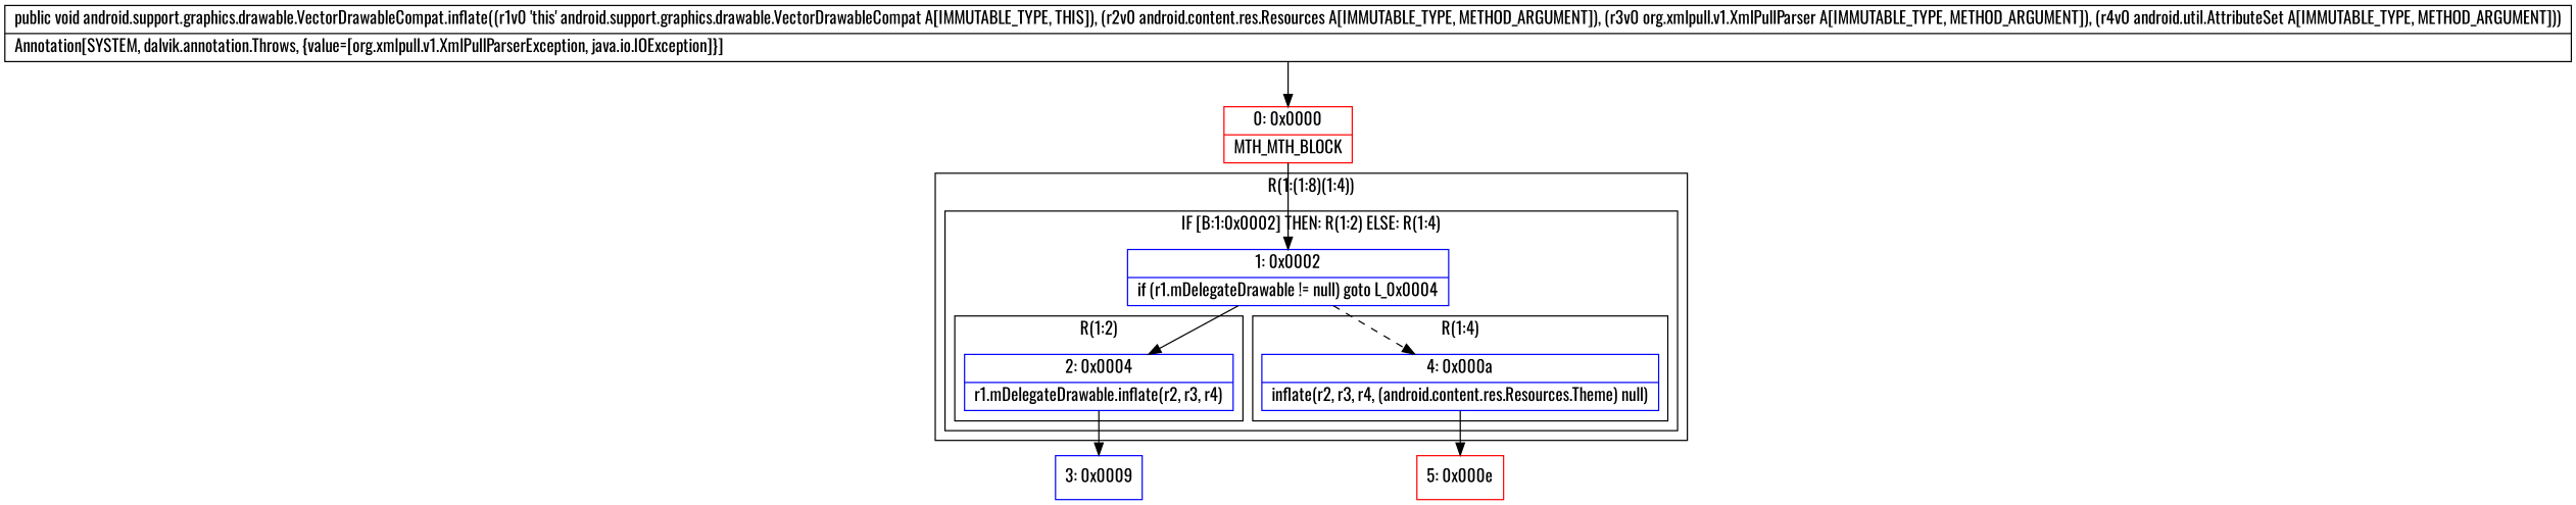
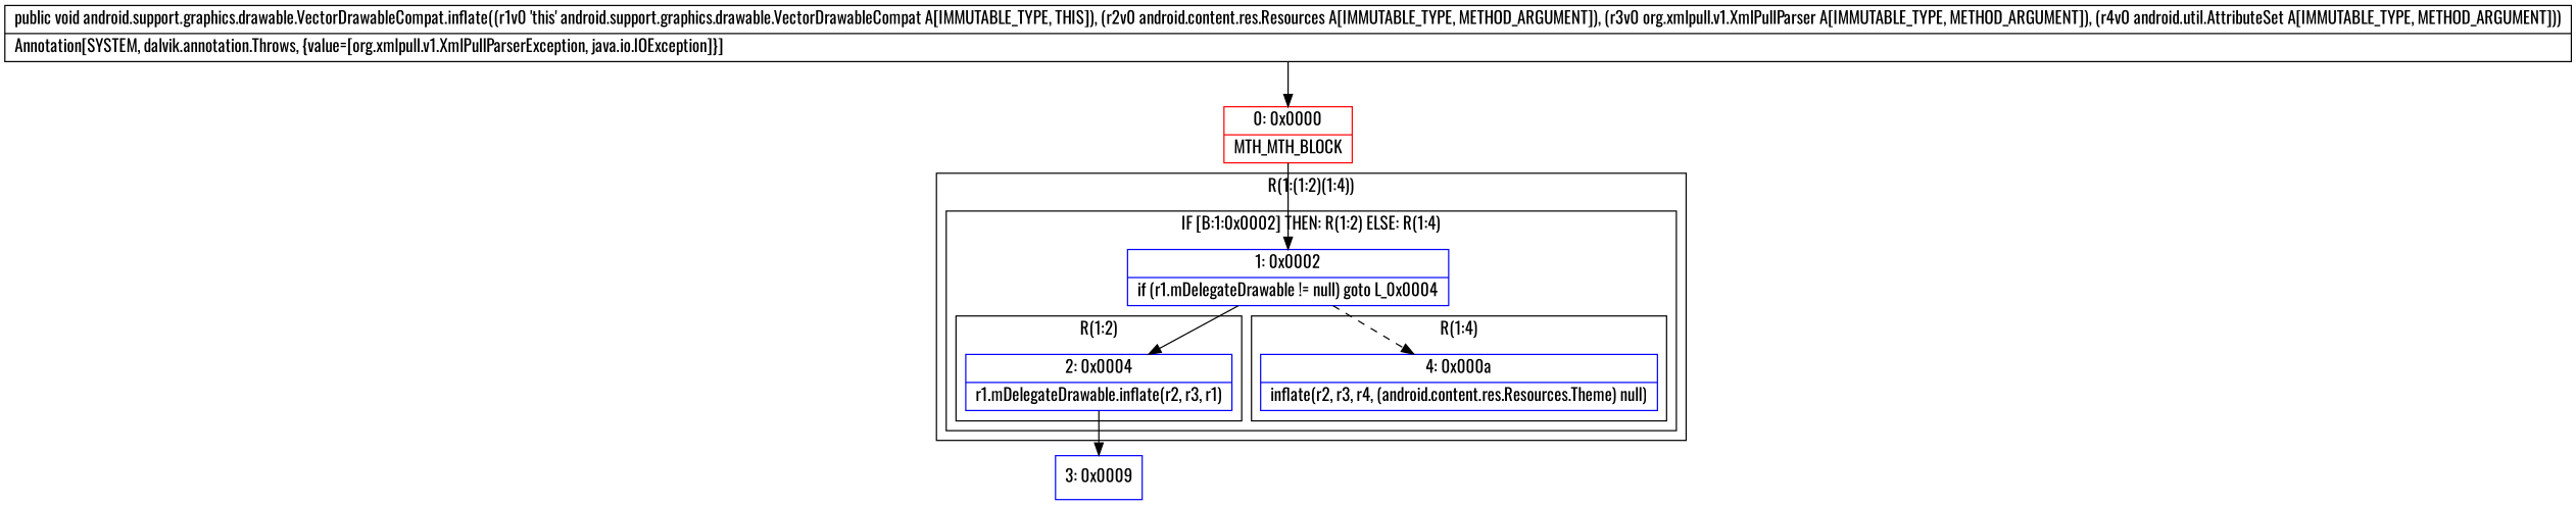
  digraph {
    fontname=Oswald
    node [color=blue fontname=Oswald shape=record]
    edge [fontname=Oswald]
-   n1 [label="{2\:\ 0x0004|r1.mDelegateDrawable.inflate(r2, r3, r4)\l}"]
+   n1 [label="{2\:\ 0x0004|r1.mDelegateDrawable.inflate(r2, r3, r1)\l}"]
    n2 [label="{4\:\ 0x000a|inflate(r2, r3, r4, (android.content.res.Resources.Theme) null)\l}"]
    n3 [label="{1\:\ 0x0002|if (r1.mDelegateDrawable != null) goto L_0x0004\l}"]
    n4 [label="{3\:\ 0x0009}"]
-   n5 [color=red label="{5\:\ 0x000e}"]
    n6 [color=red label="{0\:\ 0x0000|MTH_MTH_BLOCK\l}"]
    n7 [label="{public void android.support.graphics.drawable.VectorDrawableCompat.inflate((r1v0 'this' android.support.graphics.drawable.VectorDrawableCompat A[IMMUTABLE_TYPE, THIS]), (r2v0 android.content.res.Resources A[IMMUTABLE_TYPE, METHOD_ARGUMENT]), (r3v0 org.xmlpull.v1.XmlPullParser A[IMMUTABLE_TYPE, METHOD_ARGUMENT]), (r4v0 android.util.AttributeSet A[IMMUTABLE_TYPE, METHOD_ARGUMENT]))  | Annotation[SYSTEM, dalvik.annotation.Throws, \{value=[org.xmlpull.v1.XmlPullParserException, java.io.IOException]\}]\l}" color=""]
    subgraph cluster_1 {
-     label="R(1:(1:8)(1:4))"
+     label="R(1:(1:2)(1:4))"
      subgraph cluster_2 {
        label="IF [B:1:0x0002] THEN: R(1:2) ELSE: R(1:4)"
        n3
        subgraph cluster_3 {
          label="R(1:2)"
          n1
        }
        subgraph cluster_4 {
          label="R(1:4)"
          n2
        }
      }
    }
    n1 -> n4
-   n2 -> n5
    n3 -> n1
    n3 -> n2 [style=dashed]
    n6 -> n3
    n7 -> n6
  }
